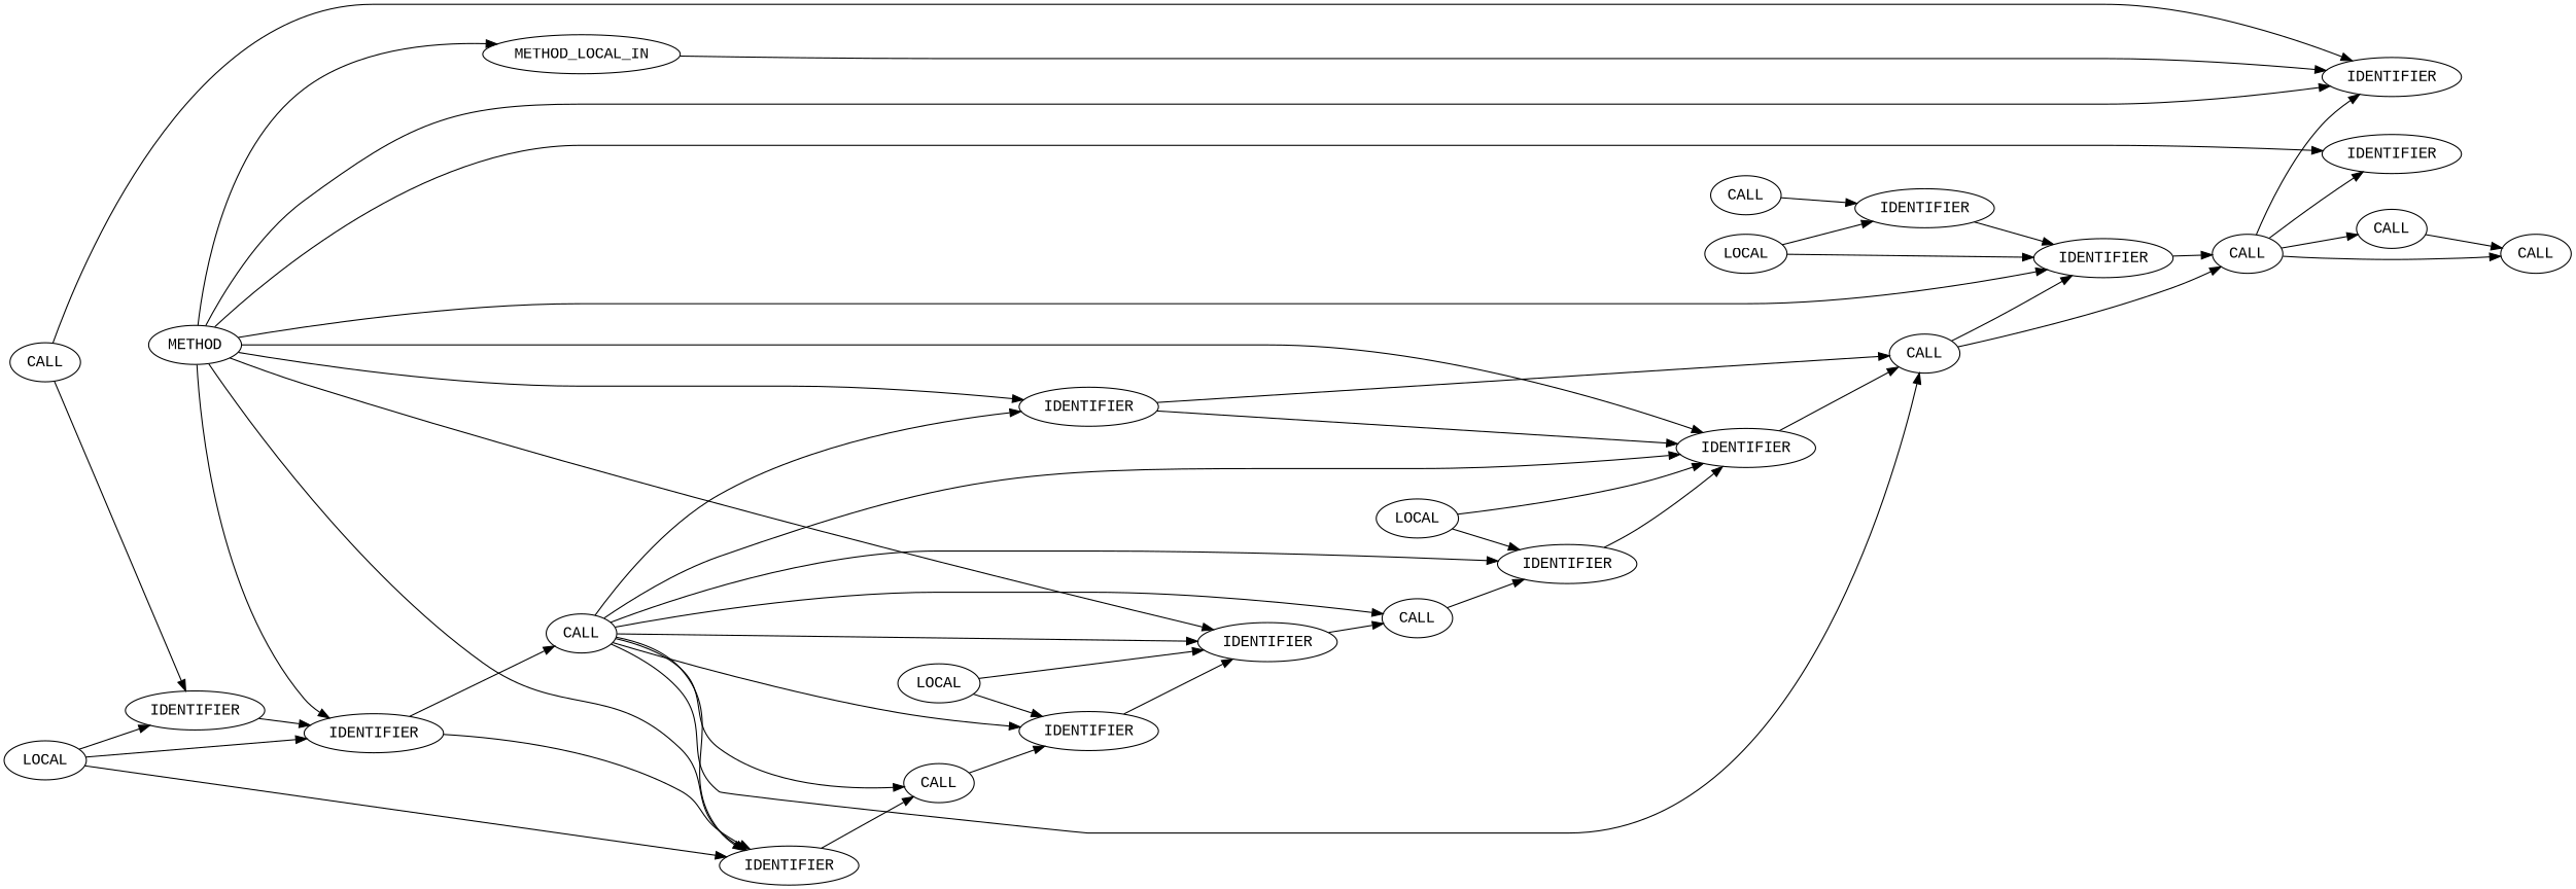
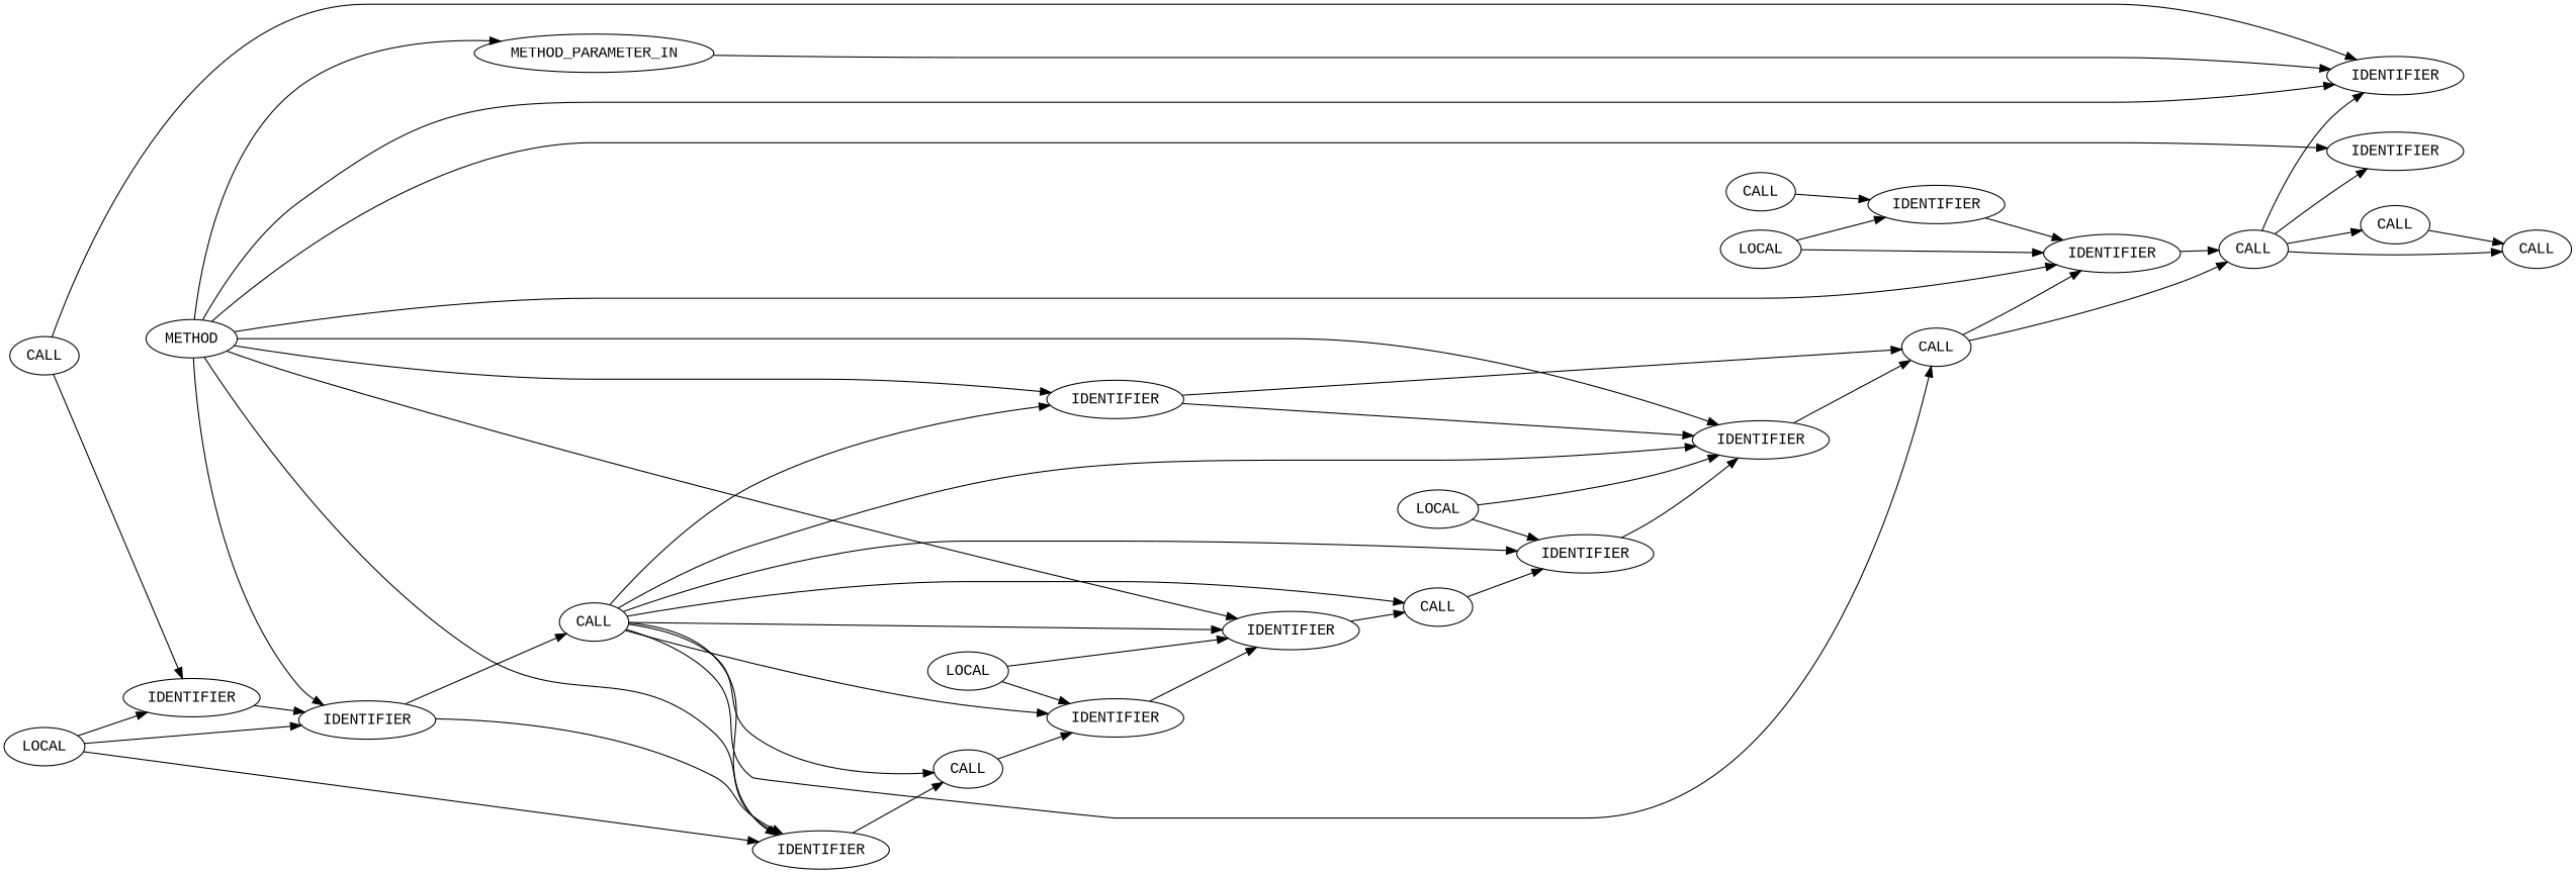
  strict digraph {
    rankdir=LR
    fontname="Liberation Mono"
    node [CODE=frag COLUMN_NUMBER=6 LINE_NUMBER=145 NAME=frag ORDER=1 location=145 type=IDENTIFIER fontname="Liberation Mono" ARGUMENT_INDEX=1 TYPE_FULL_NAME="<empty>"]
    edge [front=171 rear=217 type=REACHING_DEF fontname="Liberation Mono"]
    n1 [AST_PARENT_FULL_NAME="file_code_old-97bf6f81_145.c:<global>" AST_PARENT_TYPE=TYPE_DECL CODE="int tipc_buf_append(struct sk_buff **headbuf, struct sk_buff **buf)\n{\n	struct sk_buff *head = *headbuf;\n	struct sk_buff *frag = *buf;\n	struct sk_buff *tail = NULL;\n	struct tipc_msg *msg;\n	u32 fragid;\n	int delta;\n	bool headstolen;\n\n	if (!frag)\n		goto err;\n\n	msg = buf_msg(frag);\n	fragid = msg_type(msg);\n	frag->next = NULL;\n	skb_pull(frag, msg_hdr_sz(msg));\n\n	if (fragid == FIRST_FRAGMENT) {\n		if (unlikely(head))\n			goto err;\n		*buf = NULL;\n		if (skb_has_frag_list(frag) && __skb_linearize(frag))\n			goto err;\n		frag = skb_unshare(frag, GFP_ATOMIC);\n		if (unlikely(!frag))\n			goto err;\n		head = *headbuf = frag;\n		TIPC_SKB_CB(head)->tail = NULL;\n		return 0;\n	}\n\n	if (!head)\n		goto err;\n\n	/* Either the input skb ownership is transferred to headskb\n	 * or the input skb is freed, clear the reference to avoid\n	 * bad access on error path.\n	 */\n	*buf = NULL;\n	if (skb_try_coalesce(head, frag, &headstolen, &delta)) {\n		kfree_skb_partial(frag, headstolen);\n	} else {\n		tail = TIPC_SKB_CB(head)->tail;..." COLUMN_NUMBER=1 COLUMN_NUMBER_END=1 FILENAME="file_code_old-97bf6f81_145.c" FULL_NAME=tipc_buf_append IS_EXTERNAL=false LINE_NUMBER=124 LINE_NUMBER_END=193 NAME=tipc_buf_append ORDER=6 SIGNATURE="int tipc_buf_append (sk_buff**,sk_buff**)" label=METHOD location=124 type=METHOD ARGUMENT_INDEX="" TYPE_FULL_NAME=""]
    n2 [COLUMN_NUMBER=7 LINE_NUMBER=134 TYPE_FULL_NAME="sk_buff*" label=IDENTIFIER location=134]
    n3 [COLUMN_NUMBER=16 LINE_NUMBER=137 TYPE_FULL_NAME="sk_buff*" label=IDENTIFIER location=137]
    n4 [CODE=msg COLUMN_NUMBER=20 LINE_NUMBER=138 NAME=msg TYPE_FULL_NAME="tipc_msg*" label=IDENTIFIER location=138]
    n5 [CODE=fragid LINE_NUMBER=142 NAME=fragid TYPE_FULL_NAME=u32 label=IDENTIFIER location=142]
    n6 [ARGUMENT_INDEX=2 CODE=FIRST_FRAGMENT COLUMN_NUMBER=16 LINE_NUMBER=142 NAME=FIRST_FRAGMENT ORDER=2 TYPE_FULL_NAME=ANY label=IDENTIFIER location=142]
    n7 [CODE=head COLUMN_NUMBER=16 LINE_NUMBER=143 NAME=head TYPE_FULL_NAME="sk_buff*" label=IDENTIFIER location=143]
-   n8 [CODE="struct sk_buff **buf" COLUMN_NUMBER=47 EVALUATION_STRATEGY=BY_VALUE INDEX=2 IS_VARIADIC=false LINE_NUMBER=124 NAME=buf ORDER=2 TYPE_FULL_NAME="sk_buff**" label=METHOD_LOCAL_IN location=124 type=PARAM ARGUMENT_INDEX=""]
+   n8 [CODE="struct sk_buff **buf" COLUMN_NUMBER=47 EVALUATION_STRATEGY=BY_VALUE INDEX=2 IS_VARIADIC=false LINE_NUMBER=124 NAME=buf ORDER=2 TYPE_FULL_NAME="sk_buff**" label=METHOD_PARAMETER_IN location=124 type=PARAM ARGUMENT_INDEX=""]
    n9 [CODE=buf COLUMN_NUMBER=4 NAME=buf TYPE_FULL_NAME="sk_buff**" label=IDENTIFIER]
    n10 [ARGUMENT_INDEX=2 CODE=NULL COLUMN_NUMBER=10 NAME=NULL ORDER=2 TYPE_FULL_NAME=ANY label=IDENTIFIER]
    n11 [ARGUMENT_INDEX=-1 CODE="!frag" DISPATCH_TYPE=STATIC_DISPATCH LINE_NUMBER=134 METHOD_FULL_NAME="<operator>.logicalNot" NAME="<operator>.logicalNot" label=CALL location=134 type=OPERATOR]
    n12 [ARGUMENT_INDEX=2 CODE="buf_msg(frag)" COLUMN_NUMBER=8 DISPATCH_TYPE=STATIC_DISPATCH LINE_NUMBER=137 METHOD_FULL_NAME=buf_msg NAME=buf_msg ORDER=2 label=CALL location=137 type=CALLEE]
    n13 [ARGUMENT_INDEX=2 CODE="msg_type(msg)" COLUMN_NUMBER=11 DISPATCH_TYPE=STATIC_DISPATCH LINE_NUMBER=138 METHOD_FULL_NAME=msg_type NAME=msg_type ORDER=2 label=CALL location=138 type=CALLEE]
    n14 [ARGUMENT_INDEX=-1 CODE="fragid == FIRST_FRAGMENT" DISPATCH_TYPE=STATIC_DISPATCH LINE_NUMBER=142 METHOD_FULL_NAME="<operator>.equals" NAME="<operator>.equals" label=CALL location=142 type=OPERATOR]
    n15 [ARGUMENT_INDEX=-1 CODE="unlikely(head)" COLUMN_NUMBER=7 DISPATCH_TYPE=STATIC_DISPATCH LINE_NUMBER=143 METHOD_FULL_NAME=unlikely NAME=unlikely label=CALL location=143 type=CALLEE]
    n16 [CODE=msg COLUMN_NUMBER=2 LINE_NUMBER=137 NAME=msg TYPE_FULL_NAME="tipc_msg*" label=IDENTIFIER location=137]
    n17 [CODE=fragid COLUMN_NUMBER=2 LINE_NUMBER=138 NAME=fragid TYPE_FULL_NAME=u32 label=IDENTIFIER location=138]
    n18 [ARGUMENT_INDEX=-1 CODE="*buf = NULL" COLUMN_NUMBER=3 DISPATCH_TYPE=STATIC_DISPATCH METHOD_FULL_NAME="<operator>.assignment" NAME="<operator>.assignment" ORDER=2 label=CALL type=OPERATOR]
    n19 [CODE="*buf" COLUMN_NUMBER=3 DISPATCH_TYPE=STATIC_DISPATCH METHOD_FULL_NAME="<operator>.indirection" NAME="<operator>.indirection" label=CALL type=OPERATOR]
    n20 [CODE="struct sk_buff* head" COLUMN_NUMBER=17 LINE_NUMBER=126 NAME=head TYPE_FULL_NAME="sk_buff*" label=LOCAL location=126 type=LOCAL ARGUMENT_INDEX=""]
    n21 [CODE=head COLUMN_NUMBER=18 LINE_NUMBER=126 NAME=head TYPE_FULL_NAME="sk_buff*" label=IDENTIFIER location=126]
    n22 [ARGUMENT_INDEX=2 CODE="*headbuf" COLUMN_NUMBER=25 DISPATCH_TYPE=STATIC_DISPATCH LINE_NUMBER=126 METHOD_FULL_NAME="<operator>.indirection" NAME="<operator>.indirection" ORDER=2 label=CALL location=126 type=OPERATOR]
    n23 [CODE="struct sk_buff* frag" COLUMN_NUMBER=17 LINE_NUMBER=127 ORDER=3 TYPE_FULL_NAME="sk_buff*" label=LOCAL location=127 type=LOCAL ARGUMENT_INDEX=""]
    n24 [COLUMN_NUMBER=18 LINE_NUMBER=127 TYPE_FULL_NAME="sk_buff*" label=IDENTIFIER location=127]
    n25 [ARGUMENT_INDEX=2 CODE="*buf" COLUMN_NUMBER=25 DISPATCH_TYPE=STATIC_DISPATCH LINE_NUMBER=127 METHOD_FULL_NAME="<operator>.indirection" NAME="<operator>.indirection" ORDER=2 label=CALL location=127 type=OPERATOR]
    n26 [CODE="struct tipc_msg* msg" COLUMN_NUMBER=18 LINE_NUMBER=129 NAME=msg ORDER=7 TYPE_FULL_NAME="tipc_msg*" label=LOCAL location=129 type=LOCAL ARGUMENT_INDEX=""]
    n27 [CODE="u32 fragid" LINE_NUMBER=130 NAME=fragid ORDER=8 TYPE_FULL_NAME=u32 label=LOCAL location=130 type=LOCAL ARGUMENT_INDEX=""]
    n1 -> n2 [rear=195]
    n1 -> n3 [rear=201]
    n1 -> n4 [rear=205]
    n1 -> n5
    n1 -> n6 [rear=218]
    n1 -> n7 [rear=222]
    n1 -> n8 [rear=173]
    n1 -> n9 [rear=227]
    n1 -> n10 [rear=228]
    n2 -> n3 [front=195 rear=201 variable=frag]
    n2 -> n11 [front=195 rear=194 variable=frag]
    n3 -> n12 [front=201 rear=200 variable=frag]
    n4 -> n13 [front=205 rear=204 variable=msg]
    n5 -> n14 [front=217 rear=216 variable=fragid]
    n6 -> n5 [front=218 variable=FIRST_FRAGMENT]
    n6 -> n14 [front=218 rear=216 variable=FIRST_FRAGMENT]
    n7 -> n15 [front=222 rear=221 variable=head]
    n8 -> n9 [front=173 rear=227 type=REF]
    n11 -> n3 [front=194 rear=201 type=CDG]
    n11 -> n4 [front=194 rear=205 type=CDG]
    n11 -> n5 [front=194 type=CDG]
    n11 -> n6 [front=194 rear=218 type=CDG]
    n11 -> n12 [front=194 rear=200 type=CDG]
    n11 -> n13 [front=194 rear=204 type=CDG]
    n11 -> n14 [front=194 rear=216 type=CDG]
    n11 -> n16 [front=194 rear=199 type=CDG]
    n11 -> n17 [front=194 rear=203 type=CDG]
    n12 -> n16 [front=200 rear=199 variable="buf_msg(frag)"]
    n13 -> n17 [front=204 rear=203 variable="msg_type(msg)"]
    n14 -> n7 [front=216 rear=222 type=CDG]
    n14 -> n15 [front=216 rear=221 type=CDG]
    n15 -> n9 [front=221 rear=227 type=CDG]
    n15 -> n10 [front=221 rear=228 type=CDG]
    n15 -> n18 [front=221 rear=225 type=CDG]
    n15 -> n19 [front=221 rear=226 type=CDG]
    n16 -> n4 [front=199 rear=205 variable=msg]
    n17 -> n5 [front=203 variable=fragid]
    n19 -> n18 [front=226 rear=225 variable="*buf"]
    n20 -> n7 [front=175 rear=222 type=REF]
    n20 -> n21 [front=175 rear=177 type=REF]
    n21 -> n7 [front=177 rear=222 variable=head]
    n22 -> n21 [front=178 rear=177 variable="*headbuf"]
    n23 -> n2 [front=180 rear=195 type=REF]
    n23 -> n3 [front=180 rear=201 type=REF]
    n23 -> n24 [front=180 rear=182 type=REF]
    n24 -> n2 [front=182 rear=195 variable=frag]
    n25 -> n9 [front=183 rear=227 variable="*buf"]
    n25 -> n24 [front=183 rear=182 variable="*buf"]
    n26 -> n4 [front=189 rear=205 type=REF]
    n26 -> n16 [front=189 rear=199 type=REF]
    n27 -> n5 [front=190 type=REF]
    n27 -> n17 [front=190 rear=203 type=REF]
  }
